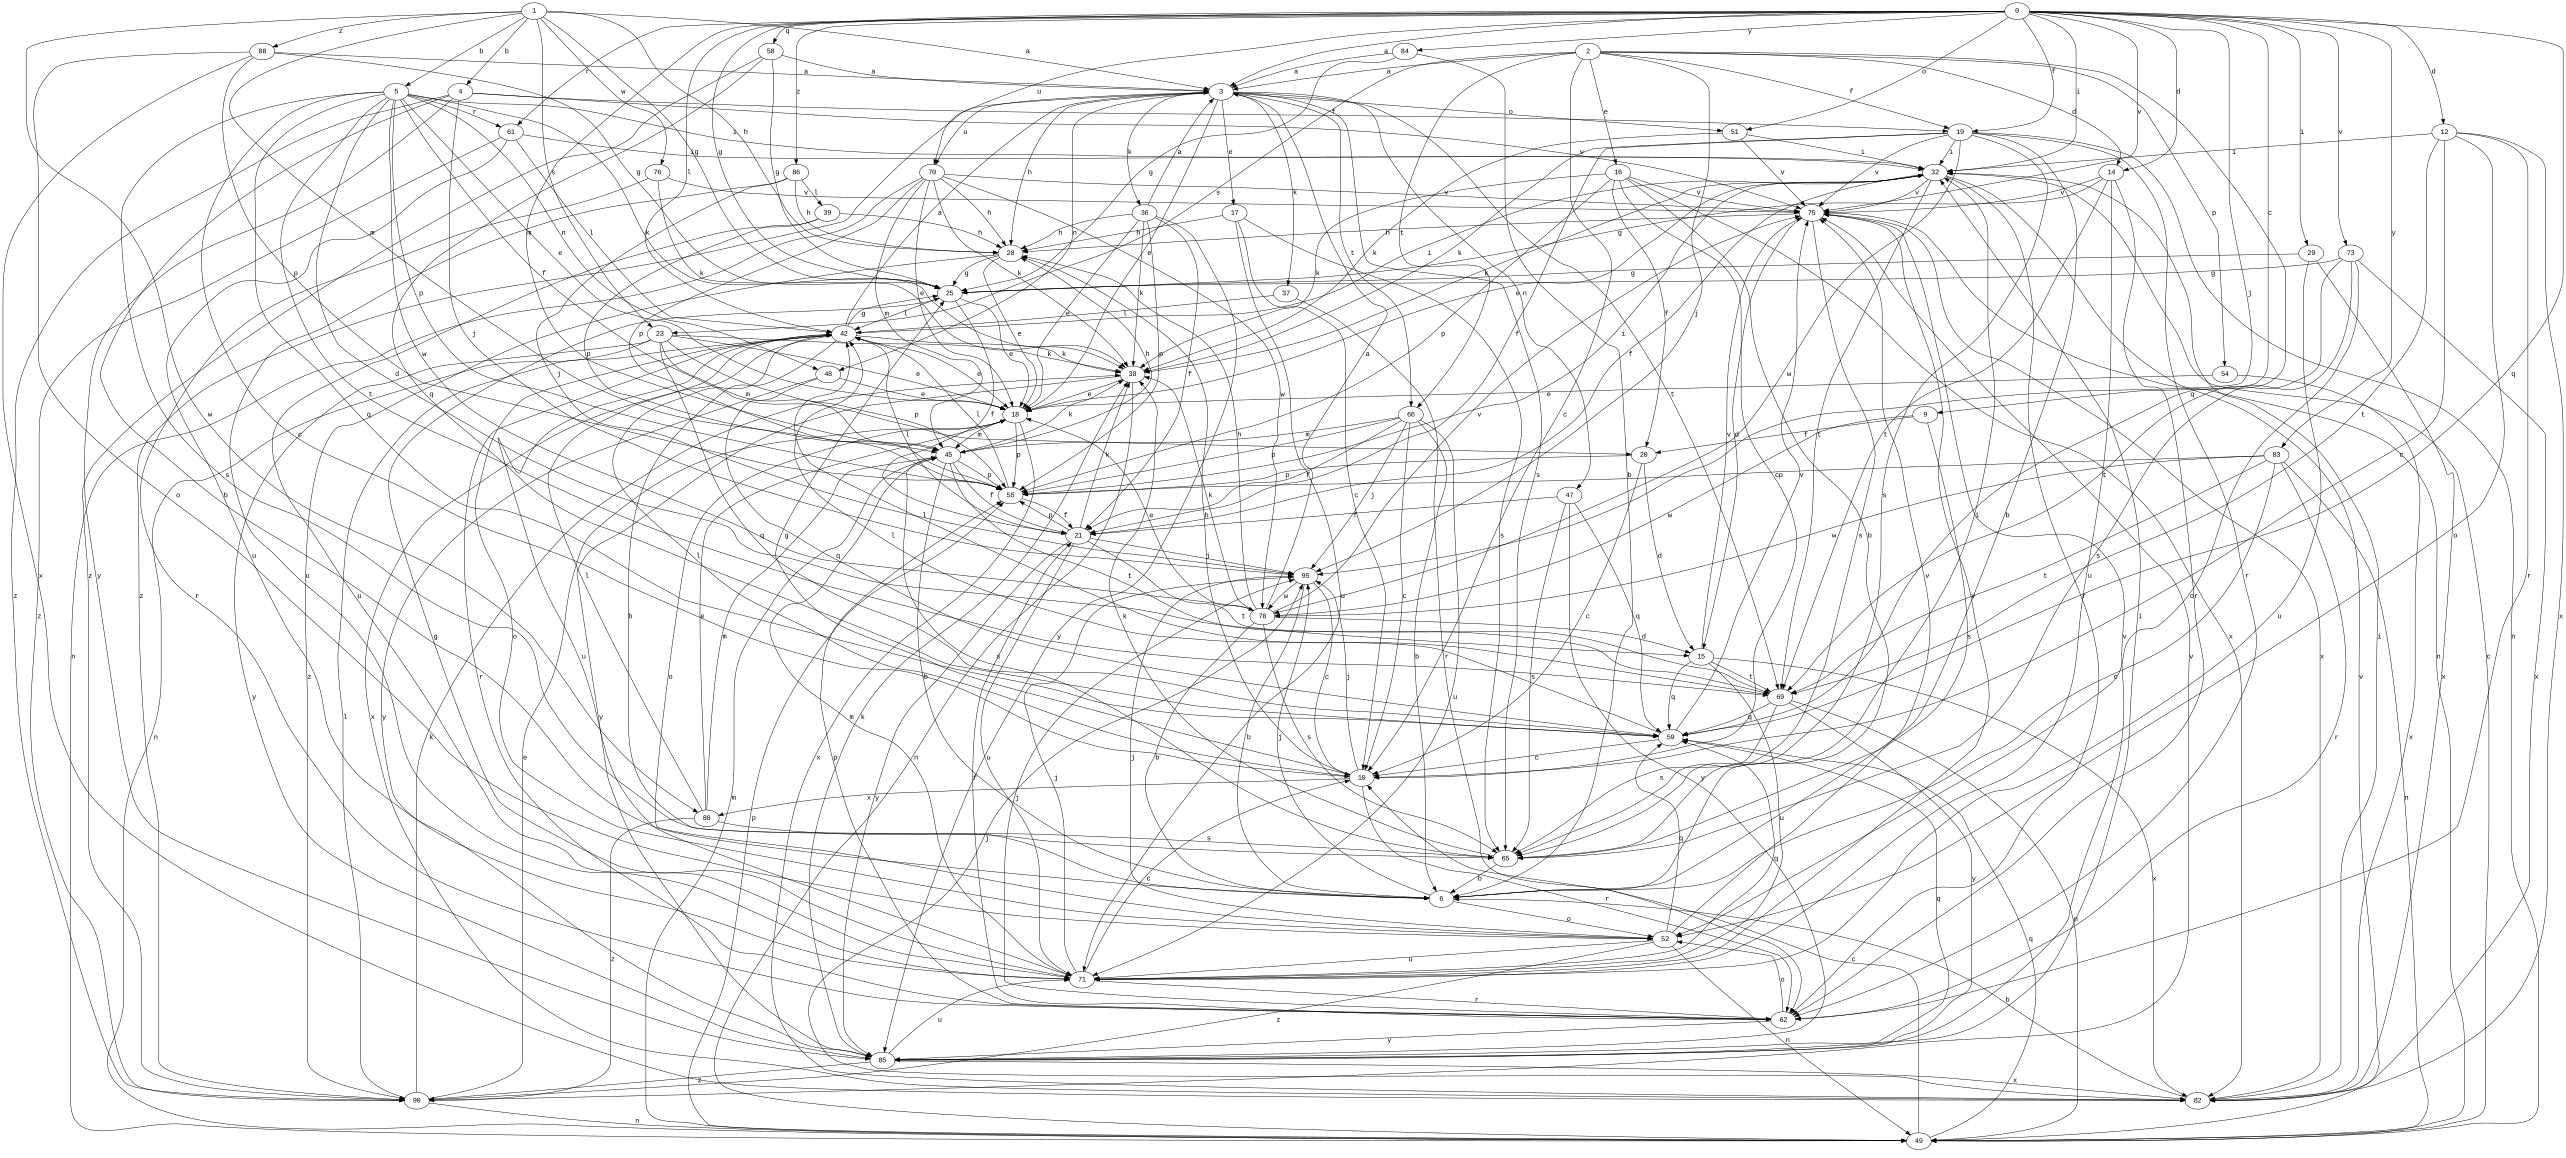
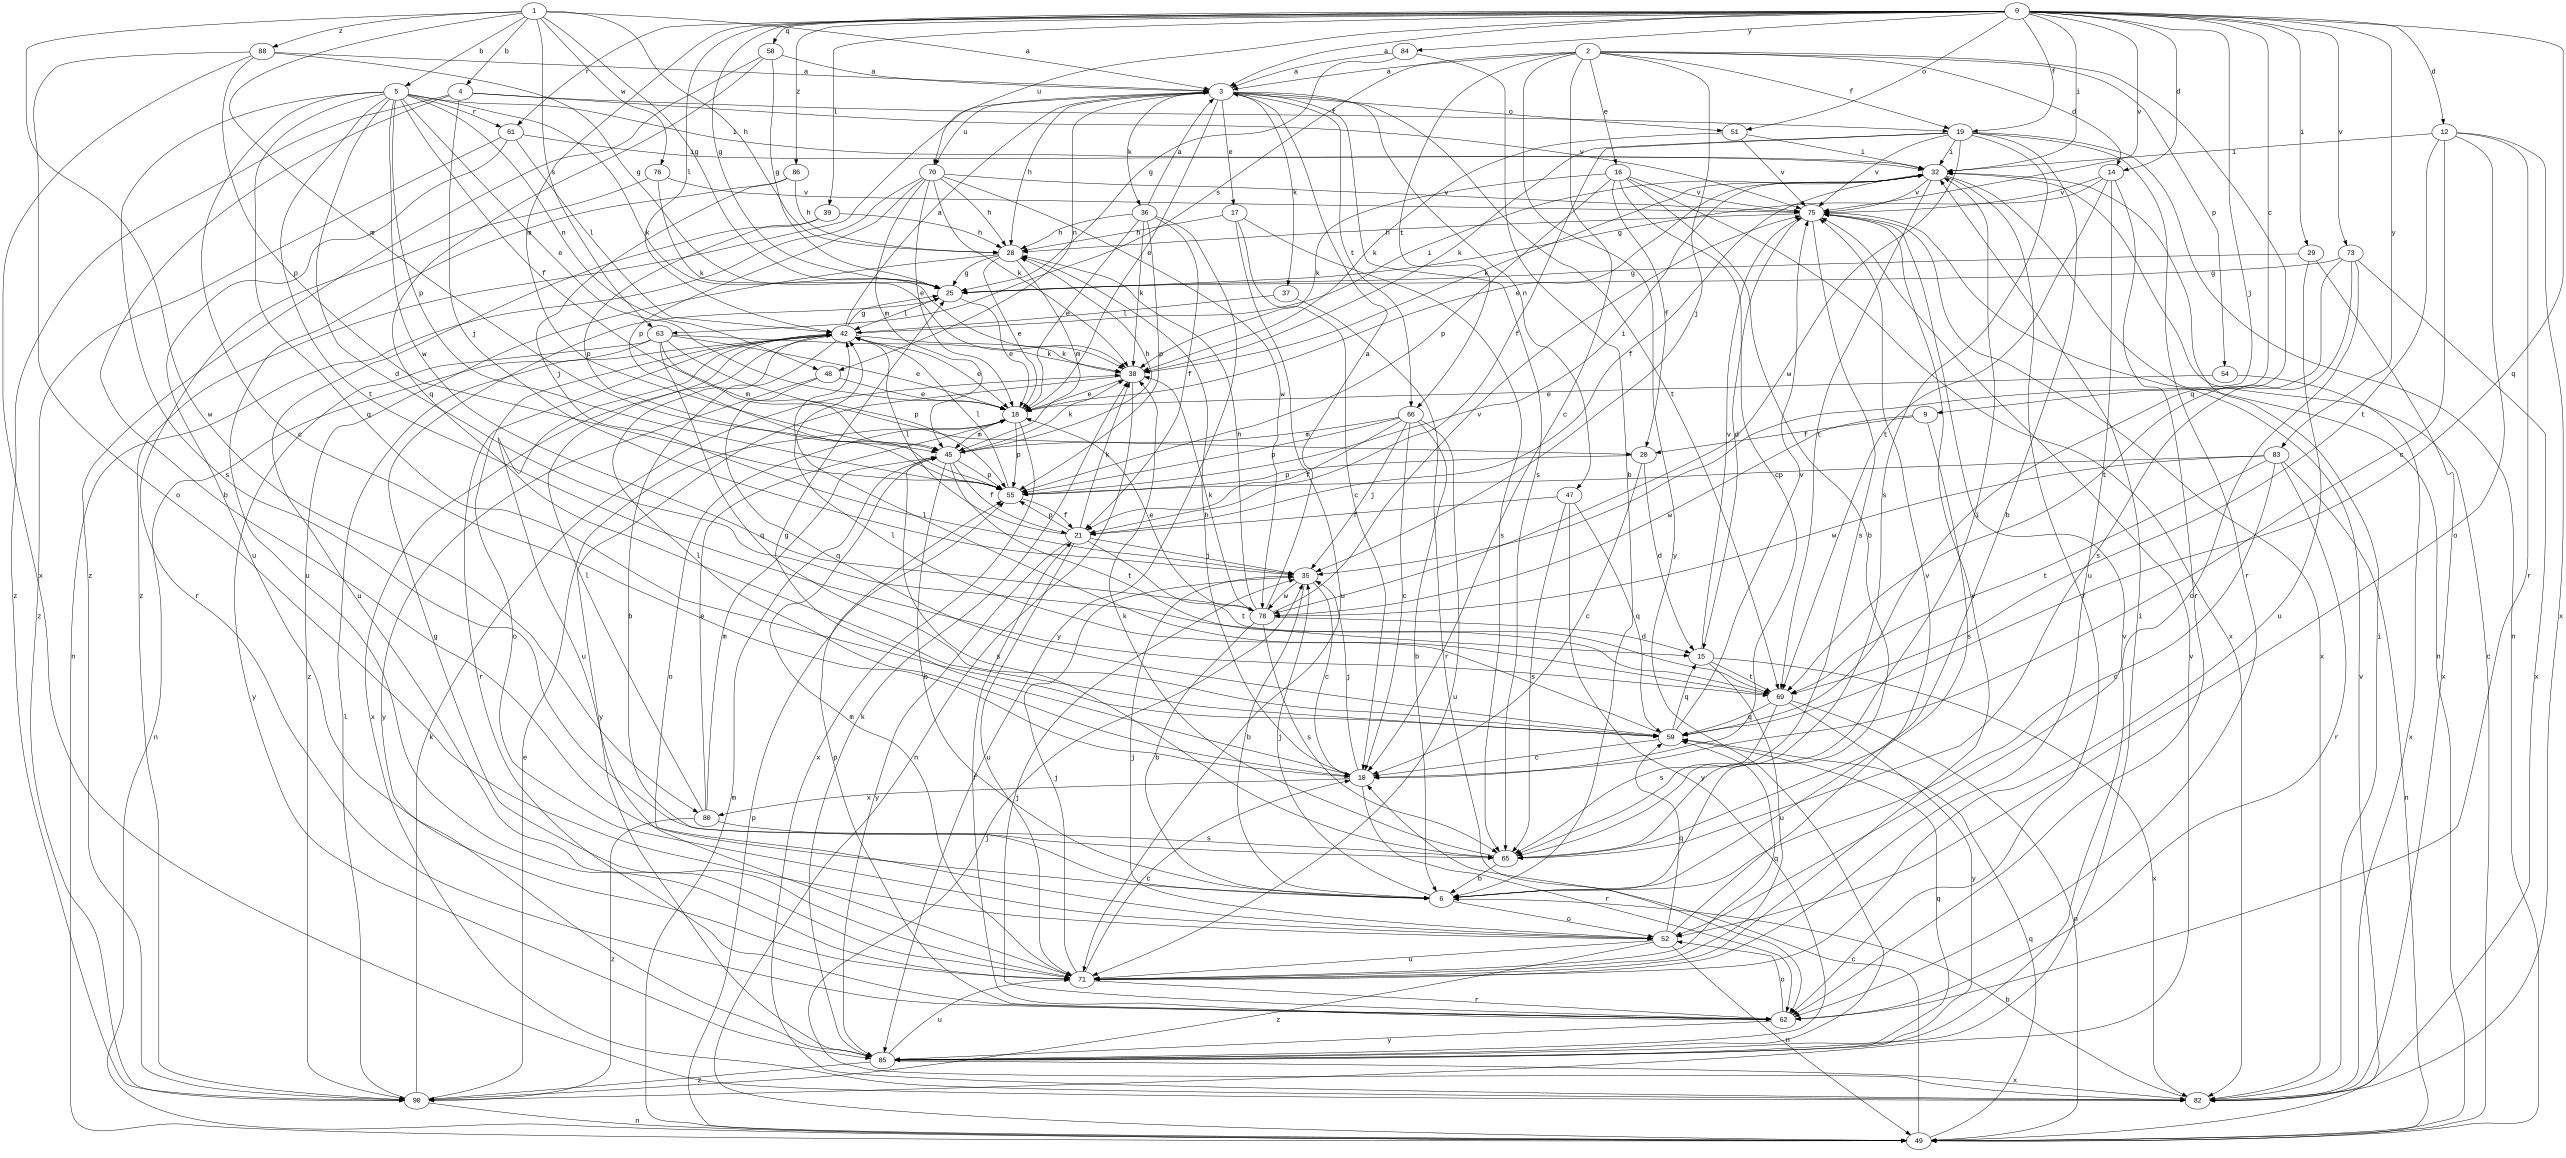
  strict digraph {
    fontname="Liberation Mono"
    node [fontname="Liberation Mono"]
    edge [fontname="Liberation Mono"]
    0
    3
    9
    12
    14
    19
    25
    29
    32
-   35 [label=95]
+   35
    39
    42
    45
    51
    58
    59
    61
    70
    73
    75
    83
    84
    86
    28
    66
    17
    18
    36
    37
    47
    48
    65
    n33 [label=69]
    90
    20
    78
    10
    52
    62
    82
    71
    6
    38
    21
    49
    55
    15
    1
    4
    5
-   63 [label=23]
+   63
    76
    80
    88
    85
    2
    16
    54
    0 -> 3 [label=a]
    0 -> 9 [label=c]
    0 -> 12 [label=d]
    0 -> 14 [label=d]
    0 -> 19 [label=f]
    0 -> 25 [label=g]
    0 -> 29 [label=i]
    0 -> 32 [label=i]
    0 -> 35 [label=j]
-   86 -> 39 [label=l]
+   0 -> 39 [label=l]
    0 -> 42 [label=l]
    0 -> 45 [label=m]
    0 -> 51 [label=o]
    0 -> 58 [label=q]
    0 -> 59 [label=q]
    0 -> 61 [label=r]
    0 -> 70 [label=u]
    0 -> 73 [label=v]
    0 -> 75 [label=v]
    0 -> 83 [label=y]
    0 -> 84 [label=y]
    0 -> 86 [label=z]
    3 -> 51 [label=o]
    3 -> 70 [label=u]
    3 -> 28 [label=h]
    3 -> 66 [label=t]
    3 -> 17 [label=e]
    3 -> 18 [label=e]
    3 -> 36 [label=k]
    3 -> 37 [label=k]
    3 -> 47 [label=n]
    3 -> 48 [label=n]
    3 -> 65 [label=s]
    3 -> n33 [label=t]
    3 -> 90 [label=z]
    9 -> 65 [label=s]
    9 -> 20 [label=f]
    9 -> 78 [label=w]
    12 -> 32 [label=i]
    12 -> n33 [label=t]
    12 -> 10 [label=c]
    12 -> 52 [label=o]
    12 -> 62 [label=r]
    12 -> 82 [label=x]
    14 -> 25 [label=g]
    14 -> 75 [label=v]
    14 -> n33 [label=t]
    14 -> 62 [label=r]
    14 -> 71 [label=u]
    19 -> 32 [label=i]
    19 -> 75 [label=v]
    19 -> 65 [label=s]
    19 -> 78 [label=w]
    19 -> 62 [label=r]
    19 -> 6 [label=b]
    19 -> 38 [label=k]
    19 -> 21 [label=f]
    19 -> 49 [label=n]
    25 -> 42 [label=l]
    25 -> 18 [label=e]
-   25 -> 21 [label=f]
    29 -> 25 [label=g]
    29 -> 82 [label=x]
    29 -> 71 [label=u]
    32 -> 75 [label=v]
    32 -> 18 [label=e]
    32 -> n33 [label=t]
    32 -> 62 [label=r]
    32 -> 38 [label=k]
    32 -> 21 [label=f]
    32 -> 49 [label=n]
    35 -> 78 [label=w]
    35 -> 10 [label=c]
    35 -> 6 [label=b]
    39 -> 28 [label=h]
    39 -> 71 [label=u]
    39 -> 55 [label=p]
    42 -> 3 [label=a]
    42 -> 25 [label=g]
    42 -> 32 [label=i]
    42 -> 18 [label=e]
    42 -> 52 [label=o]
    42 -> 62 [label=r]
    42 -> 82 [label=x]
    42 -> 71 [label=u]
    42 -> 6 [label=b]
    42 -> 38 [label=k]
    45 -> 28 [label=h]
    45 -> 65 [label=s]
    45 -> n33 [label=t]
    45 -> 6 [label=b]
    45 -> 38 [label=k]
    45 -> 21 [label=f]
    45 -> 55 [label=p]
    51 -> 32 [label=i]
    51 -> 75 [label=v]
    51 -> 38 [label=k]
    58 -> 3 [label=a]
    58 -> 25 [label=g]
    58 -> 59 [label=q]
    58 -> 90 [label=z]
    59 -> 42 [label=l]
    59 -> 75 [label=v]
    59 -> 10 [label=c]
    61 -> 32 [label=i]
    61 -> 42 [label=l]
    61 -> 90 [label=z]
    61 -> 71 [label=u]
    70 -> 45 [label=m]
    70 -> 75 [label=v]
    70 -> 28 [label=h]
    70 -> 18 [label=e]
    70 -> 78 [label=w]
    70 -> 38 [label=k]
    70 -> 49 [label=n]
    70 -> 55 [label=p]
    73 -> 25 [label=g]
    73 -> 65 [label=s]
    73 -> n33 [label=t]
    73 -> 52 [label=o]
    73 -> 82 [label=x]
    75 -> 28 [label=h]
    75 -> 65 [label=s]
    75 -> 82 [label=x]
    75 -> 15 [label=d]
    83 -> n33 [label=t]
    83 -> 78 [label=w]
    83 -> 62 [label=r]
    83 -> 6 [label=c]
    83 -> 49 [label=n]
    83 -> 55 [label=p]
    84 -> 3 [label=a]
    84 -> 25 [label=g]
    84 -> 6 [label=b]
    86 -> 35 [label=j]
    86 -> 28 [label=h]
    86 -> 71 [label=u]
    28 -> 25 [label=g]
+   28 -> 45 [label=m]
    28 -> 18 [label=e]
    28 -> 90 [label=z]
    66 -> 35 [label=j]
    66 -> 45 [label=m]
    66 -> 10 [label=c]
    66 -> 71 [label=u]
    66 -> 6 [label=b]
    66 -> 21 [label=f]
    66 -> 55 [label=p]
    17 -> 28 [label=h]
    17 -> 65 [label=s]
    17 -> 10 [label=c]
    17 -> 71 [label=u]
    18 -> 45 [label=m]
    18 -> 52 [label=o]
    18 -> 82 [label=x]
    18 -> 55 [label=p]
    36 -> 3 [label=a]
    36 -> 28 [label=h]
    36 -> 18 [label=e]
    36 -> 38 [label=k]
    36 -> 21 [label=f]
    36 -> 55 [label=p]
    36 -> 85 [label=y]
    37 -> 42 [label=l]
    37 -> 62 [label=r]
    47 -> 59 [label=q]
    47 -> 65 [label=s]
    47 -> 21 [label=f]
    47 -> 85 [label=y]
    48 -> 59 [label=q]
    48 -> 18 [label=e]
    48 -> 85 [label=y]
    65 -> 32 [label=i]
    65 -> 6 [label=b]
    65 -> 38 [label=k]
    n33 -> 42 [label=l]
    n33 -> 59 [label=q]
    n33 -> 65 [label=s]
    n33 -> 49 [label=n]
    n33 -> 85 [label=y]
    90 -> 42 [label=l]
    90 -> 75 [label=v]
    90 -> 18 [label=e]
    90 -> 38 [label=k]
    90 -> 49 [label=n]
    20 -> 10 [label=c]
    20 -> 55 [label=p]
    20 -> 15 [label=d]
    78 -> 3 [label=a]
    78 -> 75 [label=v]
    78 -> 28 [label=h]
    78 -> 18 [label=e]
    78 -> 65 [label=s]
    78 -> 6 [label=b]
    78 -> 38 [label=k]
    78 -> 15 [label=d]
    10 -> 25 [label=g]
    10 -> 35 [label=j]
    10 -> 42 [label=l]
    10 -> 28 [label=h]
    10 -> 62 [label=r]
    10 -> 80 [label=x]
    52 -> 35 [label=j]
    52 -> 59 [label=q]
    52 -> 75 [label=v]
    52 -> 90 [label=z]
    52 -> 71 [label=u]
    52 -> 49 [label=n]
    62 -> 35 [label=j]
    62 -> 52 [label=o]
    62 -> 21 [label=f]
    62 -> 55 [label=p]
    62 -> 85 [label=y]
    82 -> 32 [label=i]
    82 -> 35 [label=j]
    82 -> 6 [label=b]
    71 -> 25 [label=g]
    71 -> 35 [label=j]
    71 -> 45 [label=m]
    71 -> 59 [label=q]
    71 -> 75 [label=v]
    71 -> 10 [label=c]
    71 -> 62 [label=r]
    6 -> 35 [label=j]
    6 -> 52 [label=o]
    38 -> 18 [label=e]
    38 -> 49 [label=n]
    38 -> 85 [label=y]
    21 -> 35 [label=j]
    21 -> 42 [label=l]
    21 -> n33 [label=t]
    21 -> 71 [label=u]
    21 -> 38 [label=k]
    21 -> 55 [label=p]
    21 -> 85 [label=y]
    49 -> 32 [label=c]
    49 -> 45 [label=m]
    49 -> 59 [label=q]
    49 -> 75 [label=v]
    49 -> 10 [label=c]
    49 -> 55 [label=p]
    55 -> 32 [label=i]
    55 -> 42 [label=l]
    55 -> 21 [label=f]
-   15 -> 59 [label=q]
+   59 -> 15 [label=q]
    15 -> 75 [label=v]
    15 -> n33 [label=t]
    15 -> 82 [label=x]
    15 -> 71 [label=u]
    1 -> 3 [label=a]
    1 -> 25 [label=g]
    1 -> 45 [label=m]
    1 -> 28 [label=h]
    1 -> 4 [label=b]
    1 -> 5 [label=b]
    1 -> 63 [label=s]
    1 -> 76 [label=w]
    1 -> 80 [label=w]
    1 -> 88 [label=z]
    4 -> 19 [label=f]
    4 -> 35 [label=j]
    4 -> 75 [label=v]
    4 -> 90 [label=z]
    4 -> 6 [label=b]
-   4 -> 85 [label=y]
+   2 -> 85 [label=y]
    5 -> 32 [label=i]
    5 -> 59 [label=q]
    5 -> 61 [label=r]
    5 -> 18 [label=e]
    5 -> 48 [label=n]
    5 -> 65 [label=s]
    5 -> n33 [label=t]
    5 -> 20 [label=f]
    5 -> 78 [label=w]
    5 -> 10 [label=c]
    5 -> 38 [label=k]
    5 -> 55 [label=p]
    5 -> 15 [label=d]
    63 -> 45 [label=m]
    63 -> 59 [label=q]
    63 -> 18 [label=e]
    63 -> 38 [label=k]
    63 -> 49 [label=n]
    63 -> 55 [label=p]
    63 -> 85 [label=y]
    76 -> 75 [label=v]
    76 -> 62 [label=r]
    76 -> 38 [label=k]
    80 -> 42 [label=l]
    80 -> 45 [label=m]
    80 -> 18 [label=e]
    80 -> 65 [label=s]
    80 -> 90 [label=z]
    88 -> 3 [label=a]
    88 -> 25 [label=g]
    88 -> 52 [label=o]
    88 -> 82 [label=x]
    88 -> 55 [label=p]
    85 -> 32 [label=i]
    85 -> 59 [label=q]
    85 -> 75 [label=v]
    85 -> 90 [label=z]
    85 -> 82 [label=x]
    85 -> 71 [label=u]
    85 -> 38 [label=k]
    2 -> 3 [label=a]
    2 -> 14 [label=d]
    2 -> 19 [label=f]
    2 -> 35 [label=j]
    2 -> 59 [label=q]
    2 -> 66 [label=t]
    2 -> 10 [label=c]
    2 -> 63 [label=s]
    2 -> 16 [label=e]
    2 -> 54 [label=p]
    16 -> 75 [label=v]
    16 -> 20 [label=f]
    16 -> 10 [label=c]
    16 -> 82 [label=x]
    16 -> 6 [label=b]
    16 -> 38 [label=k]
    16 -> 55 [label=p]
    54 -> 18 [label=e]
    54 -> 82 [label=x]
  }
